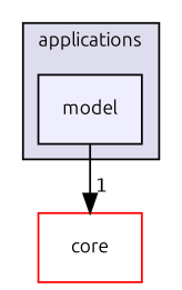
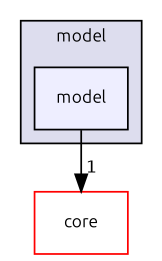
  digraph {
    compound=true
    fontname=Ubuntu
    node [fontname=Ubuntu fontsize=10 shape=box style=filled]
    n1 [fillcolor="#eeeeff" label=model pencolor=black]
    n2 [color=red fillcolor=white label=core]
    subgraph cluster_1 {
      bgcolor="#ddddee"
      fontsize=10
-     label=applications
+     label=model
      pencolor=black
      n1
    }
    n1 -> n2 [headlabel=1 labeldistance=1.5 labelfontname=Helvetica labelfontsize=10 fontname=Ubuntu]
  }
